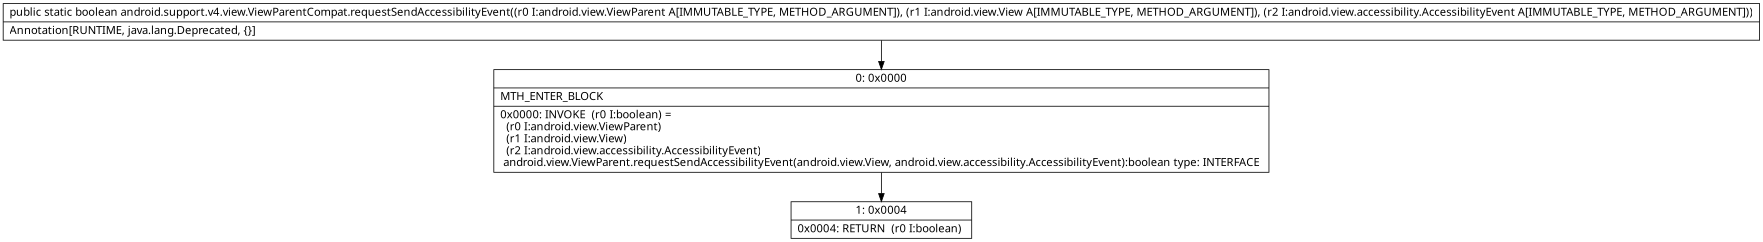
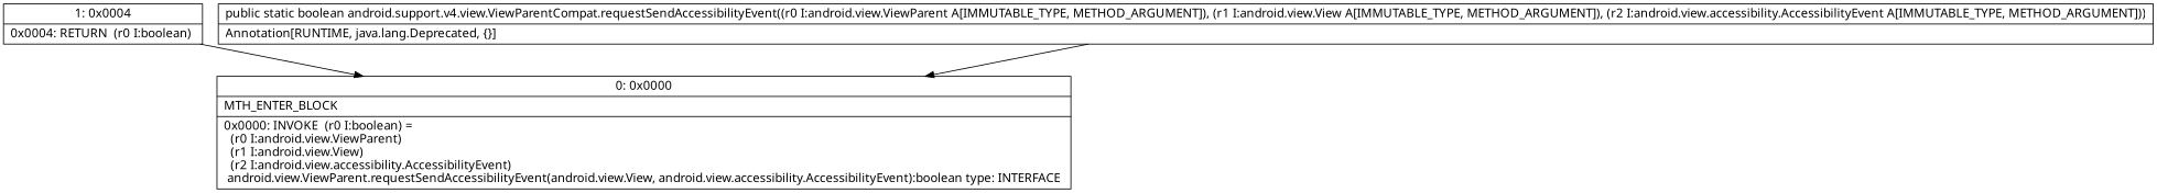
  digraph {
    fontname="Noto Sans"
    node [shape=record fontname="Noto Sans"]
    edge [fontname="Noto Sans"]
    n1 [label="{0\:\ 0x0000|MTH_ENTER_BLOCK\l|0x0000: INVOKE  (r0 I:boolean) = \l  (r0 I:android.view.ViewParent)\l  (r1 I:android.view.View)\l  (r2 I:android.view.accessibility.AccessibilityEvent)\l android.view.ViewParent.requestSendAccessibilityEvent(android.view.View, android.view.accessibility.AccessibilityEvent):boolean type: INTERFACE \l}"]
    n2 [label="{1\:\ 0x0004|0x0004: RETURN  (r0 I:boolean) \l}"]
    n3 [label="{public static boolean android.support.v4.view.ViewParentCompat.requestSendAccessibilityEvent((r0 I:android.view.ViewParent A[IMMUTABLE_TYPE, METHOD_ARGUMENT]), (r1 I:android.view.View A[IMMUTABLE_TYPE, METHOD_ARGUMENT]), (r2 I:android.view.accessibility.AccessibilityEvent A[IMMUTABLE_TYPE, METHOD_ARGUMENT]))  | Annotation[RUNTIME, java.lang.Deprecated, \{\}]\l}"]
-   n1 -> n2
+   n2 -> n1
    n3 -> n1
  }
